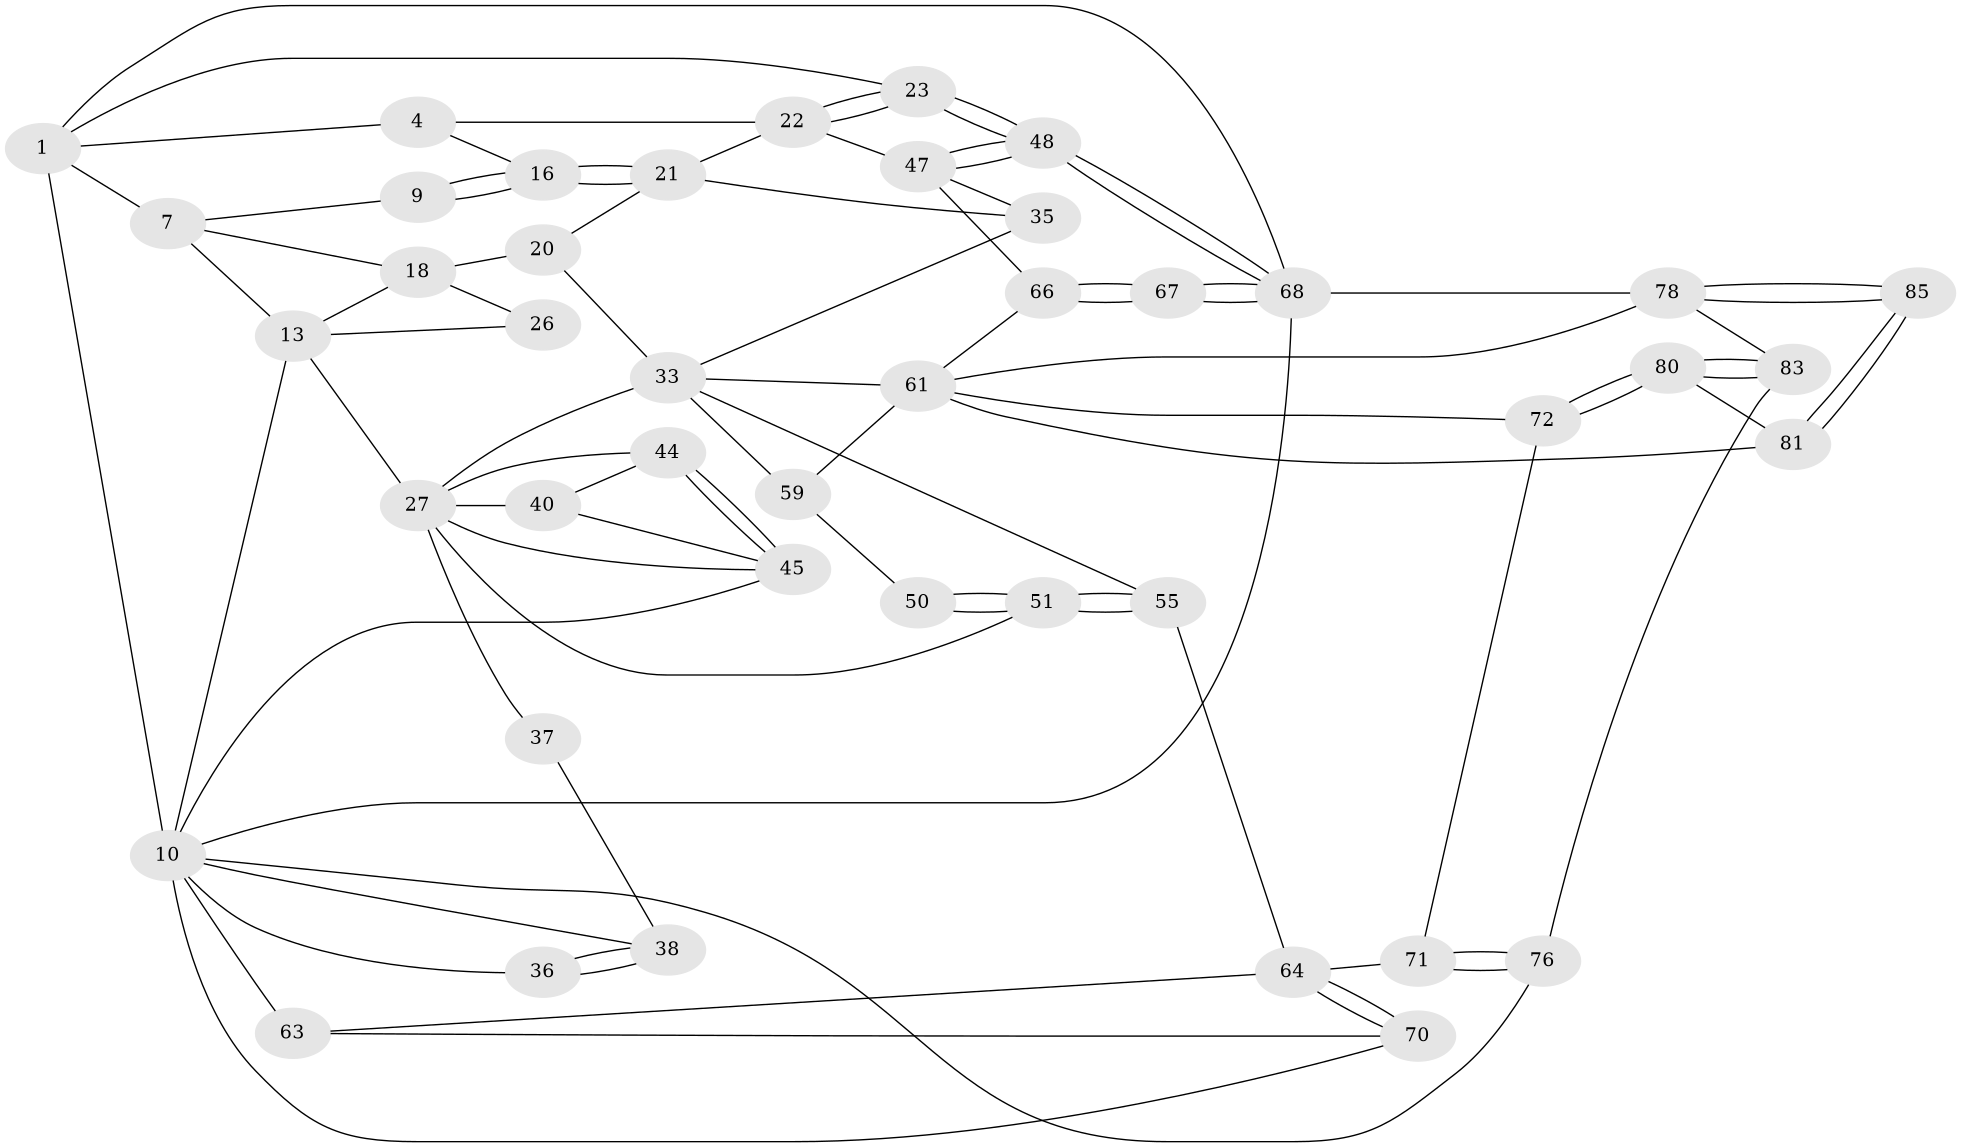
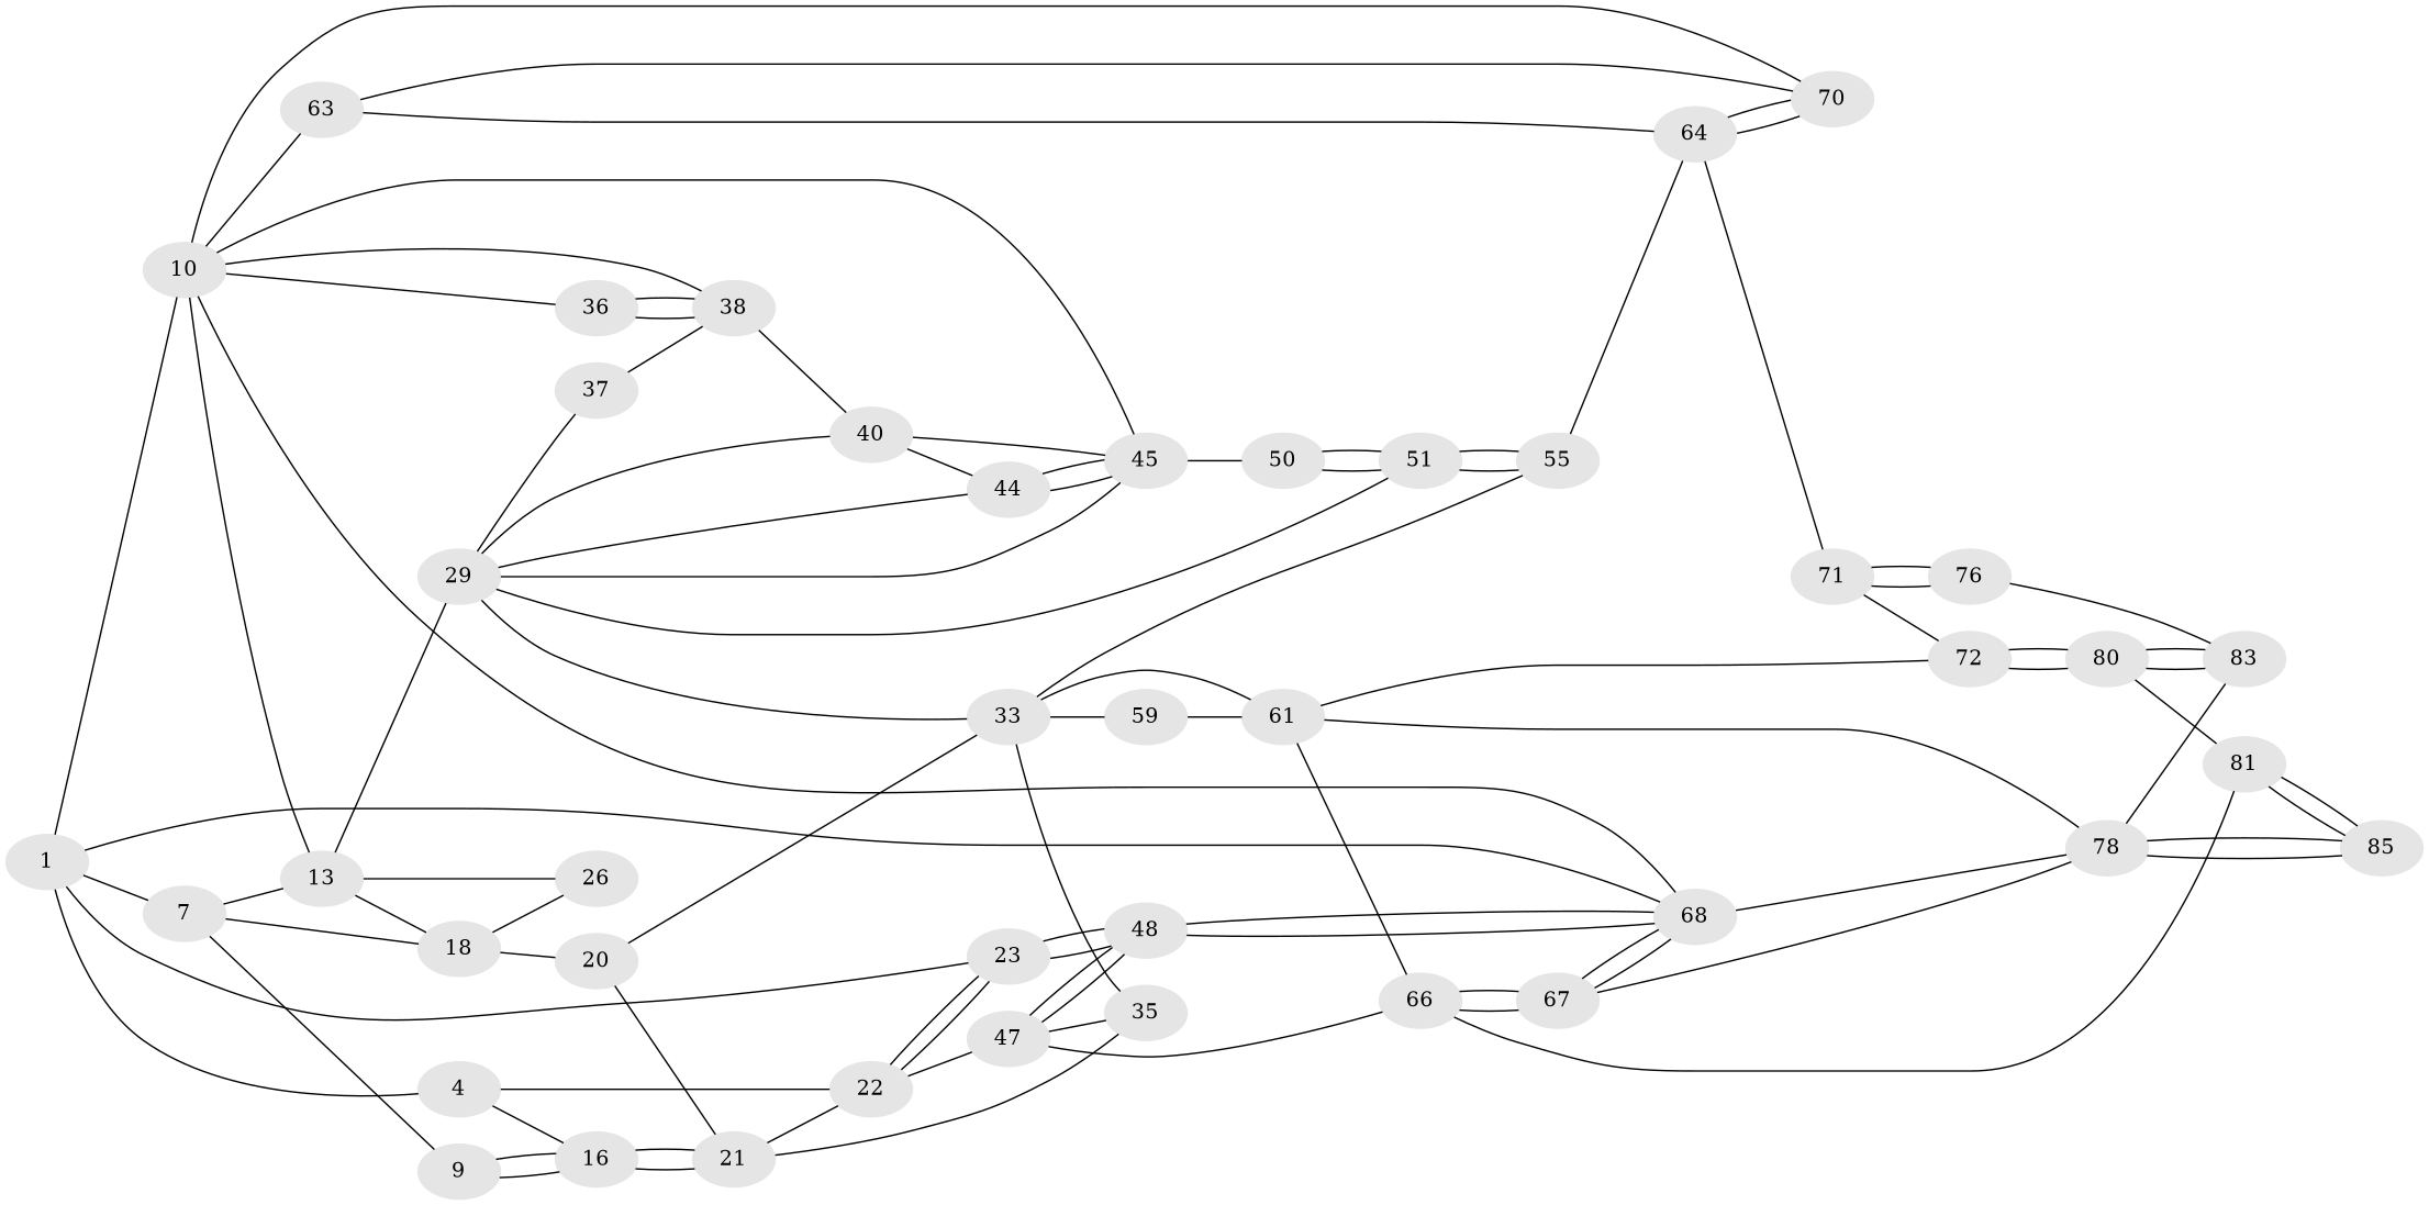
  graph {
    rankdir=LR
    node [color=gray90 style=filled]
    1 [super="+6+2"]
    4 [super="+17+5"]
    7 [super="+8"]
    10 [super="+57+11"]
    23
    68 [super="+70"]
    16
    22 [super="+25"]
    9
    13 [super="+14"]
    18 [super="+19"]
    36
    38 [super="+39"]
    63 [super="+69"]
    n15 [label=70]
    76 [super="+82"]
    45 [super="+49"]
    48
    78 [super="+79"]
    21 [super="+24"]
    47 [super="+60"]
    26
-   27 [super="+28+31"]
+   27 [super="+28+31" label=29]
    20
    40 [super="+46"]
    50
    51
    64 [super="+65"]
    83
    33 [super="+34+53"]
    37
    44
    35
    55
    59
    61 [super="+73+62"]
    66
    72
    81
    67
    71
    80
    85
    1 -- 4
    1 -- 7
    1 -- 10 [weight=2]
    1 -- 23
    1 -- 68
    4 -- 16
    4 -- 22
    7 -- 9
    7 -- 13
    7 -- 18
    10 -- 68
    10 -- 13
    10 -- 36
    10 -- 38
    10 -- 63 [weight=2]
    10 -- n15
-   10 -- 76 [weight=2]
    10 -- 45
    23 -- 48
    23 -- 48
    68 -- 78
    16 -- 21
    16 -- 21
    22 -- 23
    22 -- 23
    22 -- 47
    9 -- 16
    9 -- 16
    13 -- 18
    13 -- 26
    13 -- 27
    18 -- 26
    18 -- 20
    36 -- 38
    36 -- 38
+   38 -- 40
    63 -- n15
    63 -- 64
    76 -- 83
-   59 -- 50
+   45 -- 50
    48 -- 68
    48 -- 68
    78 -- 83
    78 -- 85 [weight=2]
    78 -- 85
    21 -- 22
    21 -- 35
    47 -- 48
    47 -- 48
    47 -- 35
    47 -- 66
    27 -- 45
    27 -- 40
    27 -- 51
    27 -- 33
    27 -- 37
    27 -- 44
    20 -- 21
    20 -- 33
    40 -- 45
    40 -- 44
    50 -- 51
    50 -- 51
    51 -- 55
    51 -- 55
    64 -- n15
    64 -- n15
    64 -- 71
    33 -- 35 [weight=2]
    33 -- 55
    33 -- 59
    33 -- 61
    37 -- 38
    44 -- 45
    44 -- 45
    55 -- 64
    59 -- 61
    61 -- 78
    61 -- 66
    61 -- 72
-   61 -- 81
+   66 -- 81
    66 -- 67
    66 -- 67
    72 -- 80
    72 -- 80
    81 -- 85
    81 -- 85
    67 -- 68
    67 -- 68
+   67 -- 78
    71 -- 76
    71 -- 76
    71 -- 72
    80 -- 83
    80 -- 83
    80 -- 81
  }
